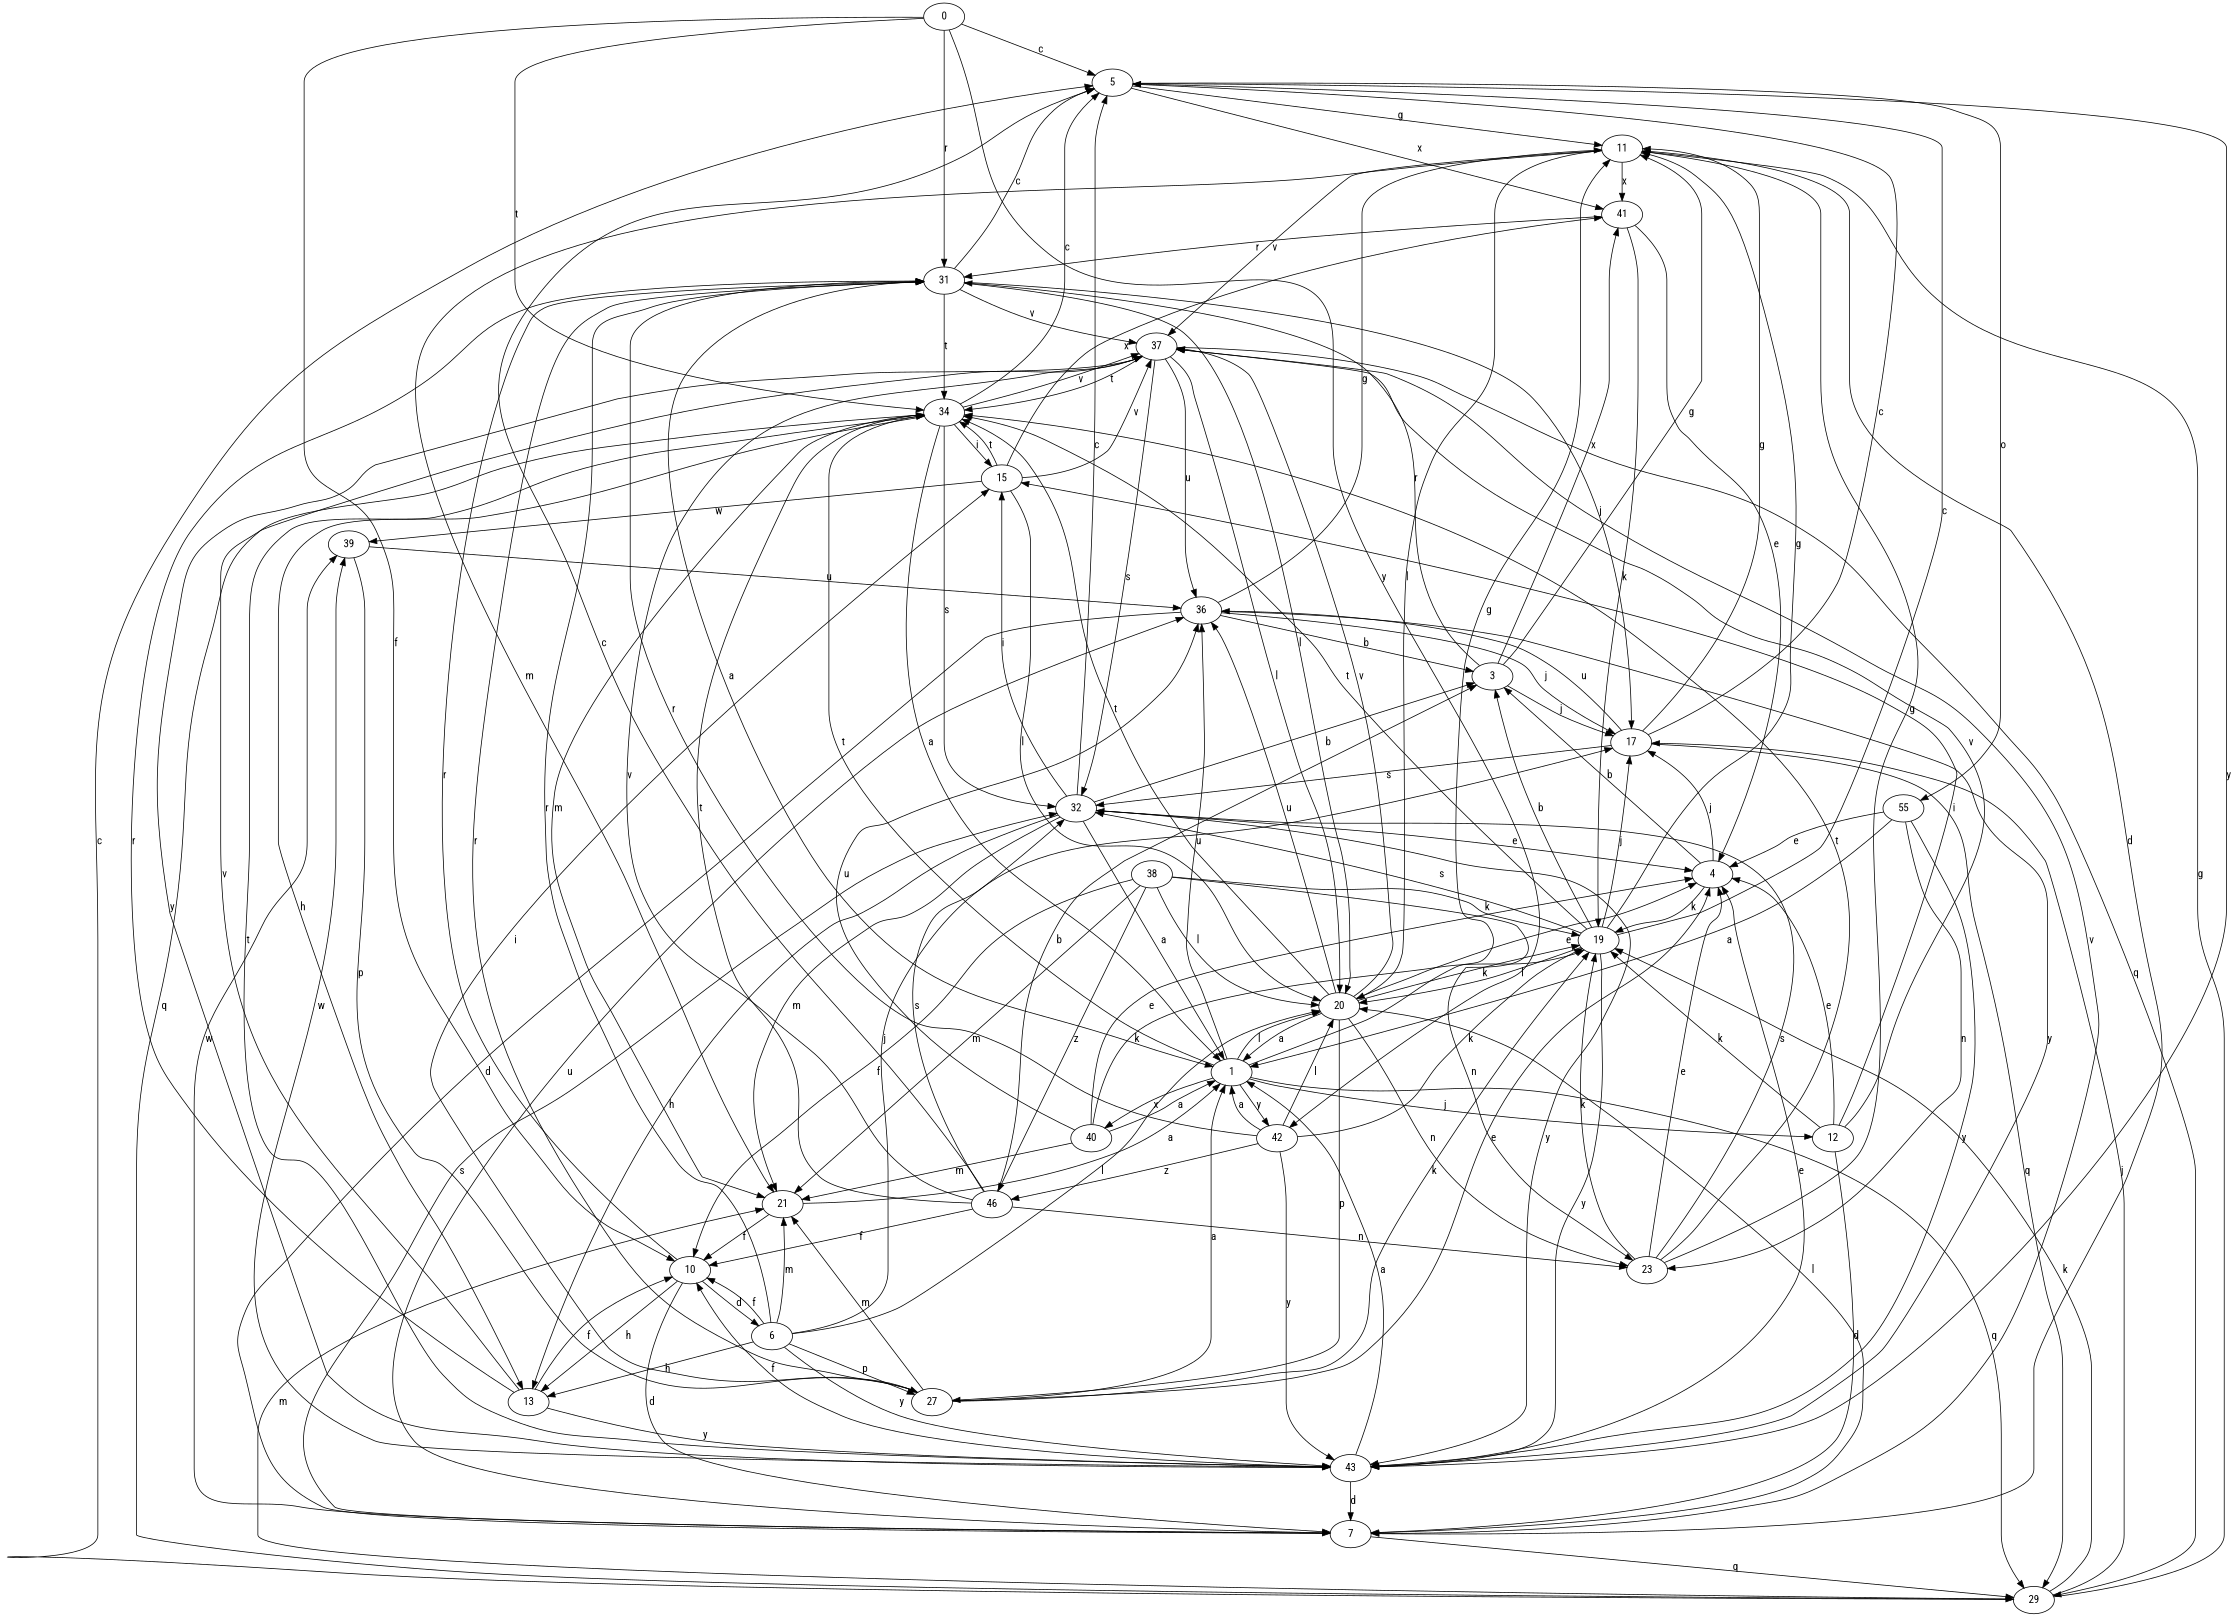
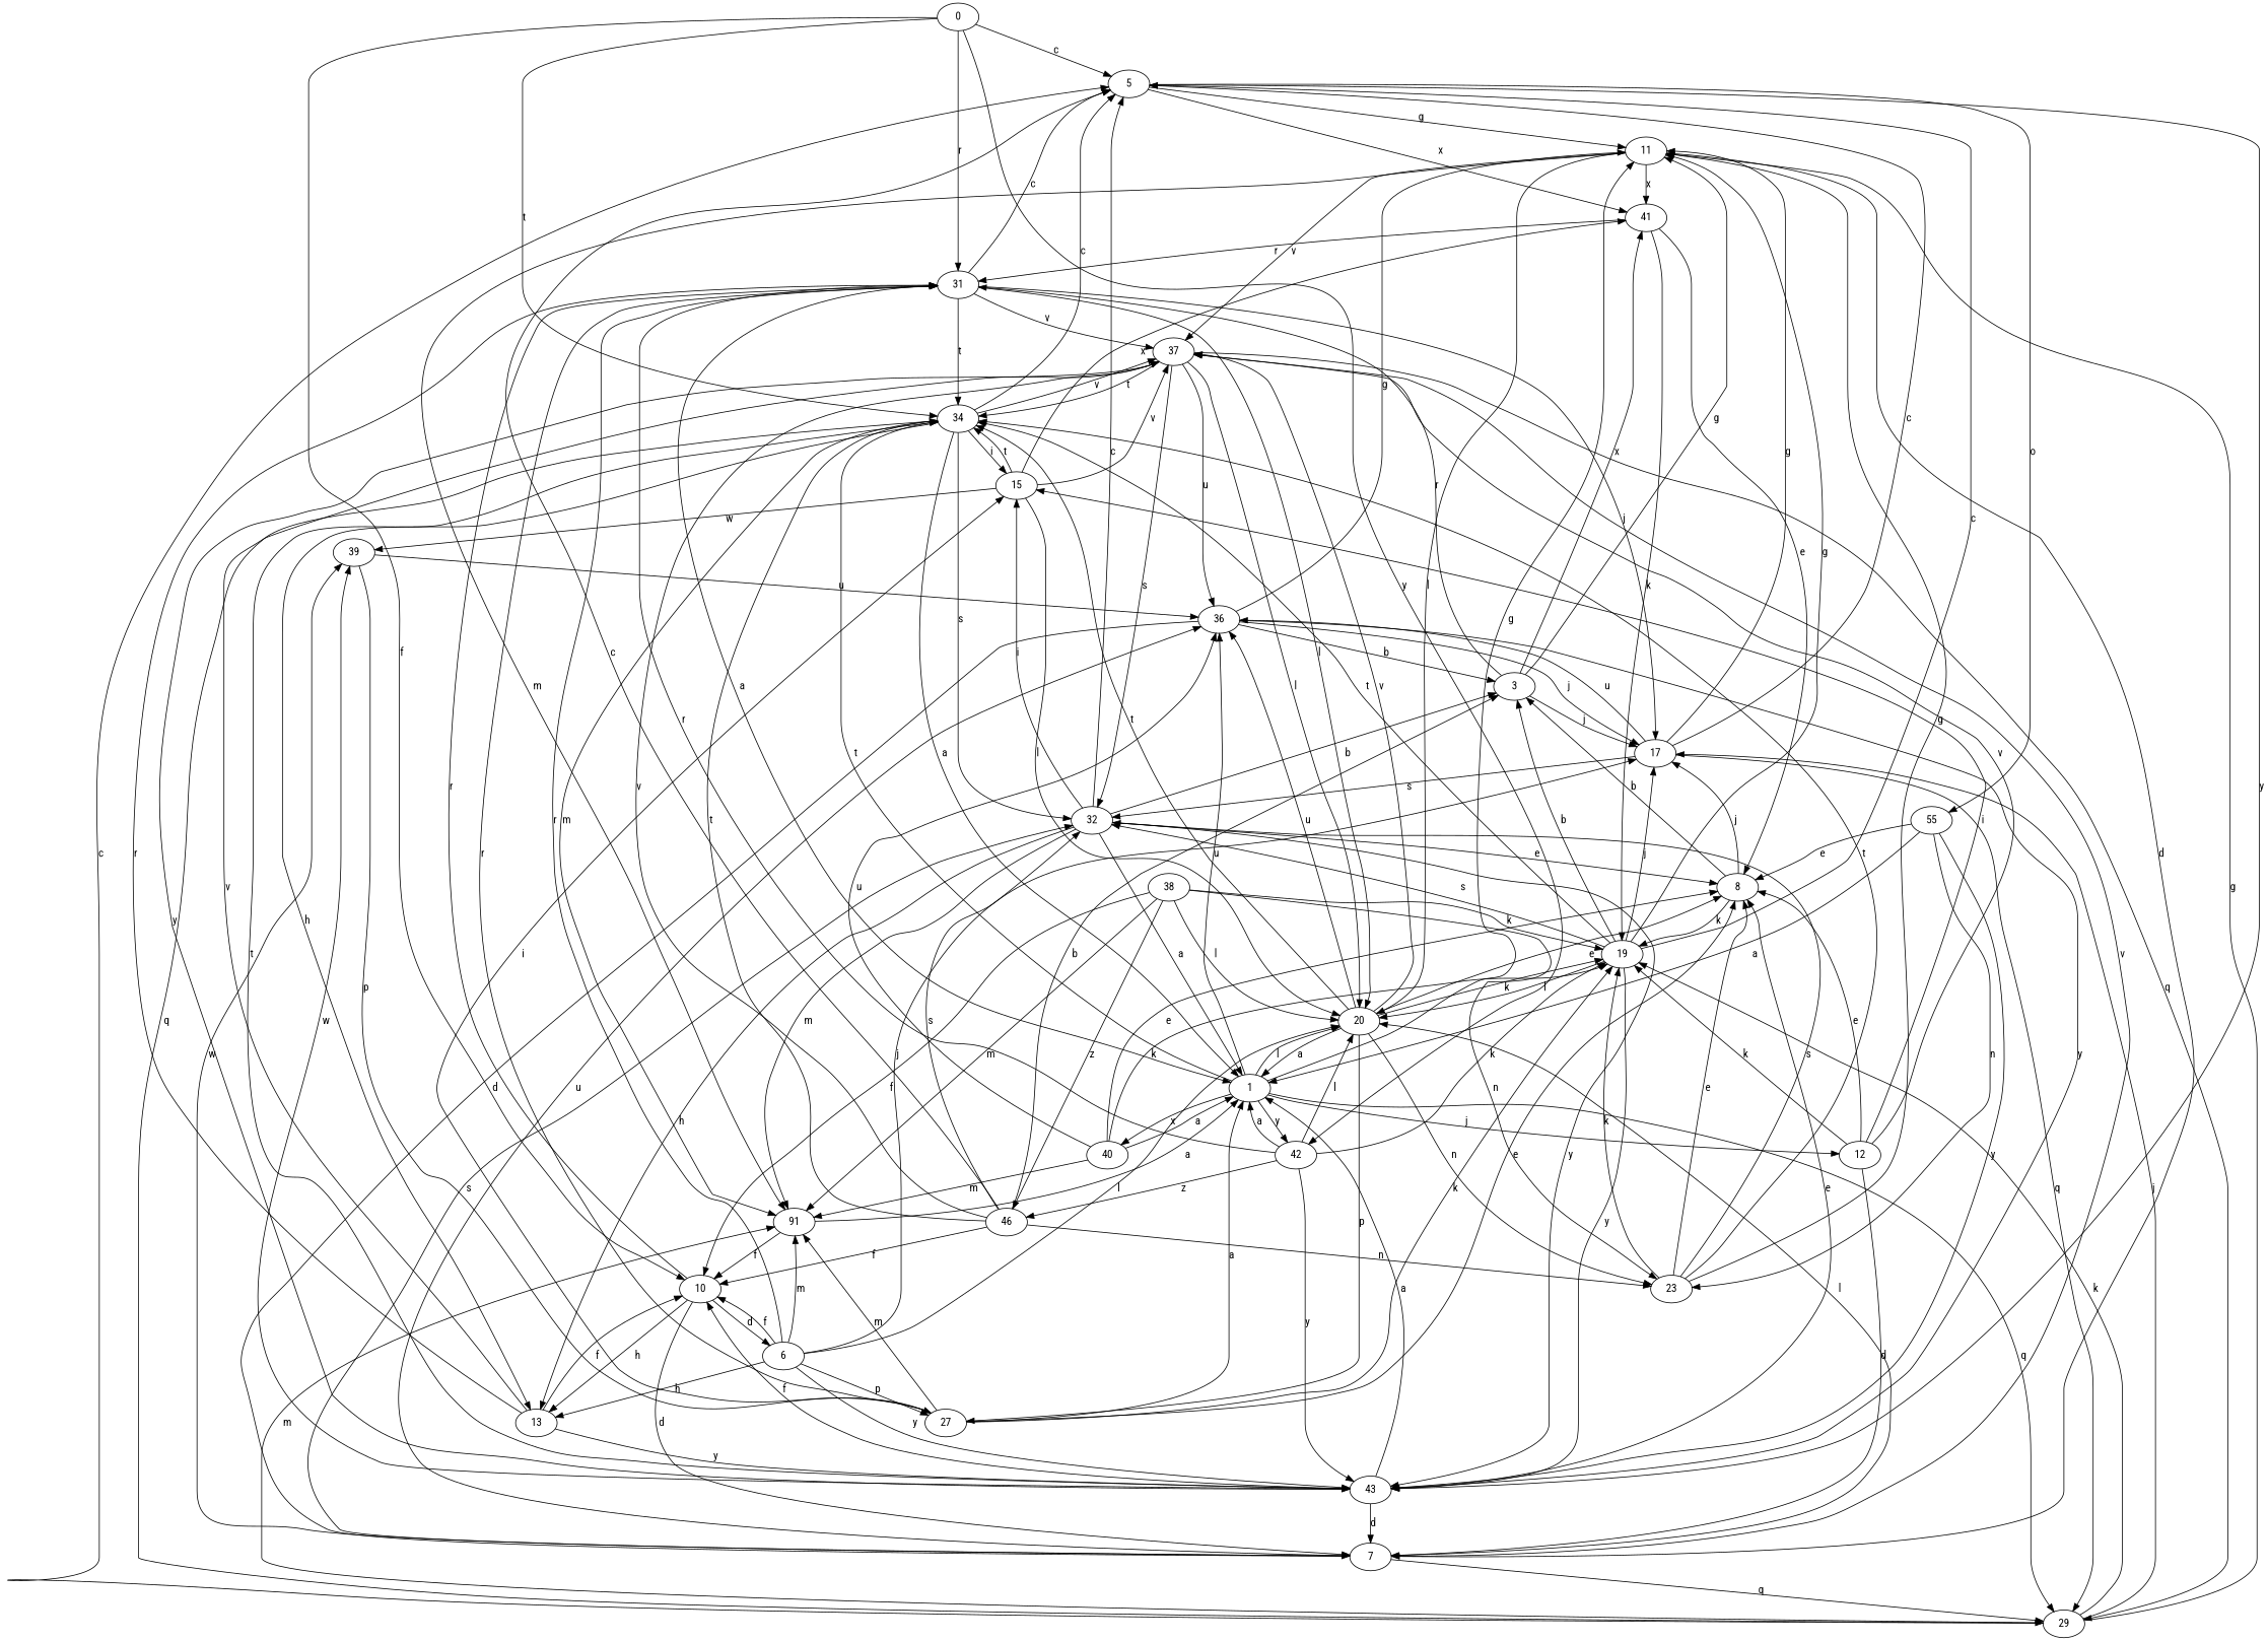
  strict digraph {
    fontname="Roboto Condensed"
    node [fontname="Roboto Condensed"]
    edge [fontname="Roboto Condensed"]
    0
    5
    10
    31
    34
    42
    11
    41
    n9 [label=55]
    43
    6
    13
    7
    1
    20
    17
    37
    29
-   21
+   21 [label=91]
    32
    15
    19
    46
    n24 [label=12]
    36
    40
-   8 [label=4]
+   8
    27
    23
    3
    38
    39
    0 -> 5 [label=c]
    0 -> 10 [label=f]
    0 -> 31 [label=r]
    0 -> 34 [label=t]
    0 -> 42 [label=y]
    5 -> 11 [label=g]
    5 -> 41 [label=x]
    5 -> n9 [label=o]
    5 -> 43 [label=y]
    10 -> 31 [label=r]
    10 -> 6 [label=d]
    10 -> 13 [label=h]
    10 -> 7 [label=d]
    31 -> 5 [label=c]
    31 -> 34 [label=t]
    31 -> 1 [label=a]
    31 -> 20 [label=l]
    31 -> 17 [label=j]
    31 -> 37 [label=v]
    34 -> 5 [label=c]
    34 -> 13 [label=h]
    34 -> 1 [label=a]
    34 -> 37 [label=v]
    34 -> 29 [label=q]
    34 -> 21 [label=m]
    34 -> 32 [label=s]
    34 -> 15 [label=i]
    42 -> 31 [label=r]
    42 -> 43 [label=y]
    42 -> 1 [label=a]
    42 -> 20 [label=l]
    42 -> 19 [label=k]
    42 -> 46 [label=z]
    11 -> 41 [label=x]
    11 -> 7 [label=d]
    11 -> 20 [label=l]
    11 -> 37 [label=v]
    11 -> 21 [label=m]
    41 -> 31 [label=r]
    41 -> 19 [label=k]
    41 -> 8 [label=e]
    n9 -> 43 [label=y]
    n9 -> 1 [label=a]
    n9 -> 8 [label=e]
    n9 -> 23 [label=n]
    43 -> 10 [label=f]
    43 -> 34 [label=t]
    43 -> 7 [label=d]
    43 -> 1 [label=a]
    43 -> 8 [label=e]
    43 -> 39 [label=w]
    6 -> 10 [label=f]
    6 -> 31 [label=r]
    6 -> 43 [label=y]
    6 -> 13 [label=h]
    6 -> 20 [label=l]
    6 -> 17 [label=j]
    6 -> 21 [label=m]
    6 -> 27 [label=p]
    13 -> 10 [label=f]
    13 -> 31 [label=r]
    13 -> 43 [label=y]
    13 -> 37 [label=v]
    7 -> 20 [label=l]
    7 -> 37 [label=v]
    7 -> 29 [label=q]
    7 -> 32 [label=s]
    7 -> 36 [label=u]
    7 -> 39 [label=w]
    1 -> 34 [label=t]
    1 -> 42 [label=y]
    1 -> 11 [label=g]
    1 -> 20 [label=l]
    1 -> 29 [label=q]
    1 -> n24 [label=j]
    1 -> 36 [label=u]
    1 -> 40 [label=x]
    20 -> 34 [label=t]
    20 -> 1 [label=a]
    20 -> 37 [label=v]
    20 -> 19 [label=k]
    20 -> 36 [label=u]
    20 -> 8 [label=e]
    20 -> 27 [label=p]
    20 -> 23 [label=n]
    17 -> 5 [label=c]
    17 -> 11 [label=g]
    17 -> 29 [label=q]
    17 -> 32 [label=s]
    17 -> 36 [label=u]
    37 -> 34 [label=t]
    37 -> 43 [label=y]
    37 -> 20 [label=l]
    37 -> 29 [label=q]
    37 -> 32 [label=s]
    37 -> 36 [label=u]
    29 -> 5 [label=c]
    29 -> 11 [label=g]
    29 -> 17 [label=j]
    29 -> 21 [label=m]
    29 -> 19 [label=k]
    21 -> 10 [label=f]
    21 -> 1 [label=a]
    32 -> 5 [label=c]
    32 -> 43 [label=y]
    32 -> 13 [label=h]
    32 -> 1 [label=a]
    32 -> 21 [label=m]
    32 -> 15 [label=i]
    32 -> 8 [label=e]
    32 -> 3 [label=b]
    15 -> 34 [label=t]
    15 -> 41 [label=x]
    15 -> 20 [label=l]
    15 -> 37 [label=v]
    15 -> 39 [label=w]
    19 -> 5 [label=c]
    19 -> 34 [label=t]
    19 -> 11 [label=g]
    19 -> 43 [label=y]
    19 -> 20 [label=l]
    19 -> 17 [label=j]
    19 -> 32 [label=s]
    19 -> 3 [label=b]
    46 -> 5 [label=c]
    46 -> 10 [label=f]
    46 -> 34 [label=t]
    46 -> 37 [label=v]
    46 -> 32 [label=s]
    46 -> 23 [label=n]
    46 -> 3 [label=b]
    n24 -> 7 [label=d]
    n24 -> 37 [label=v]
    n24 -> 15 [label=i]
    n24 -> 19 [label=k]
    n24 -> 8 [label=e]
    36 -> 11 [label=g]
    36 -> 43 [label=y]
    36 -> 7 [label=d]
    36 -> 17 [label=j]
    36 -> 3 [label=b]
    40 -> 1 [label=a]
    40 -> 21 [label=m]
    40 -> 19 [label=k]
    40 -> 36 [label=u]
    40 -> 8 [label=e]
    8 -> 17 [label=j]
    8 -> 19 [label=k]
    8 -> 3 [label=b]
    27 -> 31 [label=r]
    27 -> 1 [label=a]
    27 -> 21 [label=m]
    27 -> 15 [label=i]
    27 -> 19 [label=k]
    27 -> 8 [label=e]
    23 -> 34 [label=t]
    23 -> 11 [label=g]
    23 -> 32 [label=s]
    23 -> 19 [label=k]
    23 -> 8 [label=e]
    3 -> 31 [label=r]
    3 -> 11 [label=g]
    3 -> 41 [label=x]
    3 -> 17 [label=j]
    38 -> 10 [label=f]
    38 -> 20 [label=l]
    38 -> 21 [label=m]
    38 -> 19 [label=k]
    38 -> 46 [label=z]
    38 -> 23 [label=n]
    39 -> 36 [label=u]
    39 -> 27 [label=p]
  }
